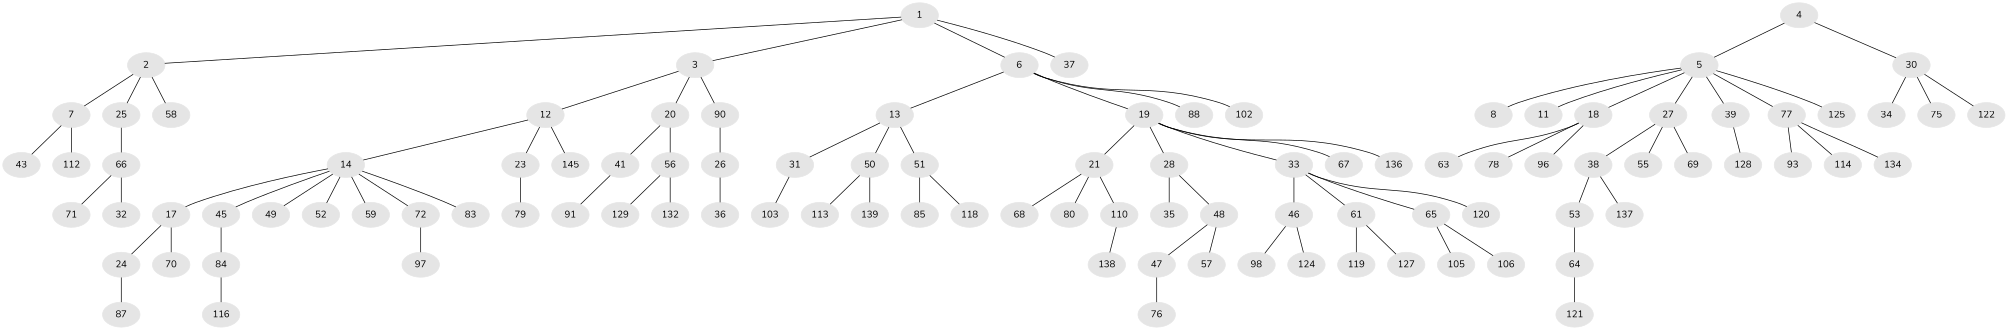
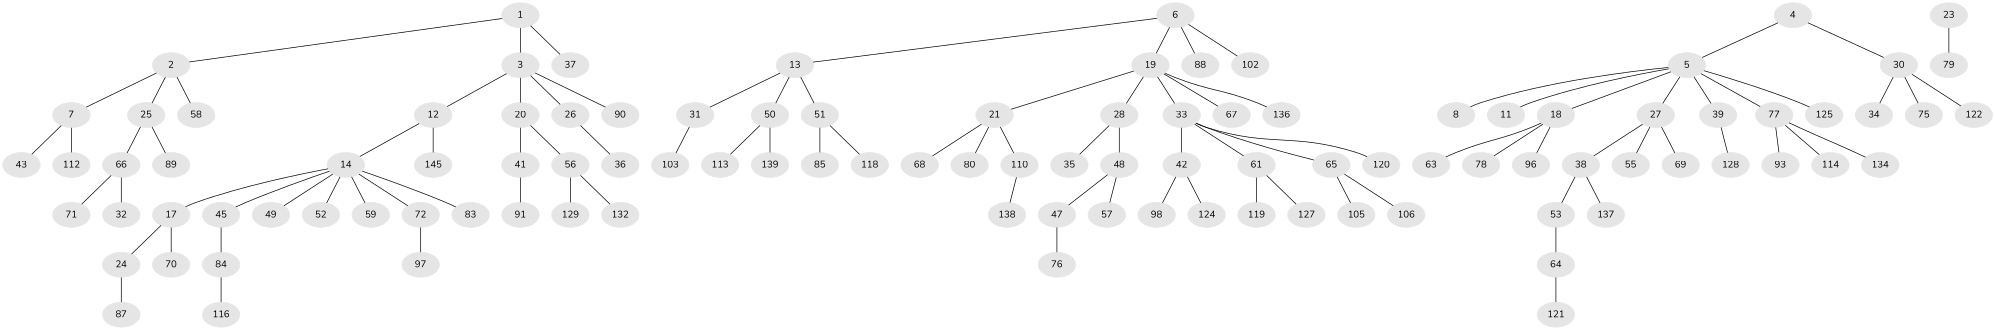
  graph {
    fontname=Nunito
    node [color=gray90 fontname=Nunito style=filled]
    edge [fontname=Nunito]
    1 [super="+99"]
    2
    3 [super="+9"]
    6 [super="+62"]
    37 [super="+109"]
    7 [super="+16"]
    25 [super="+32"]
    58 [super="+144"]
    12 [super="+22"]
    20 [super="+107"]
    26
    90
    5 [super="+10"]
    4
    30 [super="+117"]
    13 [super="+143"]
    19 [super="+44"]
    88
    102
    43
    112
    66
+   89
    14 [super="+15"]
    23 [super="+123"]
    145
    41 [super="+74"]
    56
    36
    8
    11
    18 [super="+29"]
    27 [super="+60"]
    39
    77 [super="+82"]
    125
    34
    75 [super="+142"]
    122
    63
    78
    96
    38 [super="+93"]
    55 [super="+131"]
    69
    128
    n47 [label=93]
    114
    134
    31
    50
    51 [super="+108"]
    21 [super="+42"]
    28
    33 [super="+111"]
    67
    136
    17
    45 [super="+54"]
    49 [super="+81"]
    52
    59 [super="+141"]
    72
    83
    79
    103
    113 [super="+133"]
    139
    85
    118
    24 [super="+73"]
    70
    84 [super="+94"]
    97 [super="+100"]
    87
    68
    80 [super="+104"]
    110 [super="+130"]
    35 [super="+40"]
    48 [super="+115"]
-   46 [super="+126"]
+   46 [super="+126" label=42]
    61
    65 [super="+101"]
    120
    91
    129
    132
    138
    71
    n90 [label=32]
    53
    137
    47
    57
    98
    124
    119 [super="+140"]
    127
    105
    106
    76 [super="+86"]
    64
    116
    121 [super="+135"]
    1 -- 2
    1 -- 3
-   1 -- 6
    1 -- 37
    2 -- 7
    2 -- 25
    2 -- 58
    3 -- 12
    3 -- 20
-   90 -- 26
+   3 -- 26
    3 -- 90
    6 -- 13
    6 -- 19
    6 -- 88
    6 -- 102
    7 -- 43
    7 -- 112
    25 -- 66
+   25 -- 89
    12 -- 14
-   12 -- 23
    12 -- 145
    20 -- 41
    20 -- 56
    26 -- 36
    5 -- 8
    5 -- 11
    5 -- 18
    5 -- 27
    5 -- 39
    5 -- 77
    5 -- 125
    4 -- 5
    4 -- 30
    30 -- 34
    30 -- 75
    30 -- 122
    13 -- 31
    13 -- 50
    13 -- 51
    19 -- 21
    19 -- 28
    19 -- 33
    19 -- 67
    19 -- 136
    66 -- 71
    66 -- n90
    14 -- 17
    14 -- 45
    14 -- 49
    14 -- 52
    14 -- 59
    14 -- 72
    14 -- 83
    23 -- 79
    41 -- 91
    56 -- 129
    56 -- 132
    18 -- 63
    18 -- 78
    18 -- 96
    27 -- 38
    27 -- 55
    27 -- 69
    39 -- 128
    77 -- n47
    77 -- 114
    77 -- 134
    38 -- 53
    38 -- 137
    31 -- 103
    50 -- 113
    50 -- 139
    51 -- 85
    51 -- 118
    21 -- 68
    21 -- 80
    21 -- 110
    28 -- 35
    28 -- 48
    33 -- 46
    33 -- 61
    33 -- 65
    33 -- 120
    17 -- 24
    17 -- 70
    45 -- 84
    72 -- 97
    24 -- 87
    84 -- 116
    110 -- 138
    48 -- 47
    48 -- 57
    46 -- 98
    46 -- 124
    61 -- 119
    61 -- 127
    65 -- 105
    65 -- 106
    53 -- 64
    47 -- 76
    64 -- 121
  }
